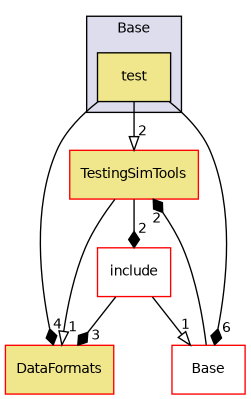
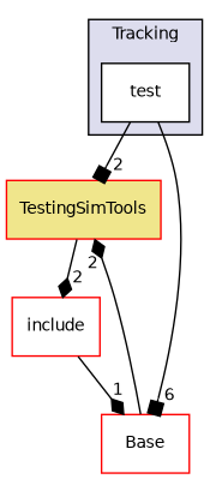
  digraph {
    compound=true
    node [fillcolor=white fontname=Helvetica fontsize=10 shape=box style=filled color=red]
    edge [arrowhead=diamond headlabel=2 labeldistance=1.5 labelfontname=Helvetica labelfontsize=10]
-   n1 [fillcolor=khaki label=test pencolor=black color=""]
+   n1 [label=test pencolor=black color=""]
    n2 [fillcolor=khaki label=TestingSimTools]
    n3 [label=Base]
-   n4 [fillcolor=khaki label=DataFormats]
    n5 [label=include]
    subgraph cluster_1 {
      bgcolor="#ddddee"
      fontname=Helvetica
      fontsize=10
-     label=Base
+     label=Tracking
      pencolor=black
      n1
    }
-   n1 -> n2 [arrowhead=onormal]
-   n1 -> n3 [headlabel=6]
-   n1 -> n4 [headlabel=4]
-   n2 -> n4 [arrowhead=onormal headlabel=1]
+   n1 -> n2 [arrowhead=box]
+   n1 -> n3 [arrowhead=box headlabel=6]
    n2 -> n5
    n3 -> n2
-   n5 -> n3 [arrowhead=onormal headlabel=1]
-   n5 -> n4 [headlabel=3]
+   n5 -> n3 [headlabel=1]
  }
